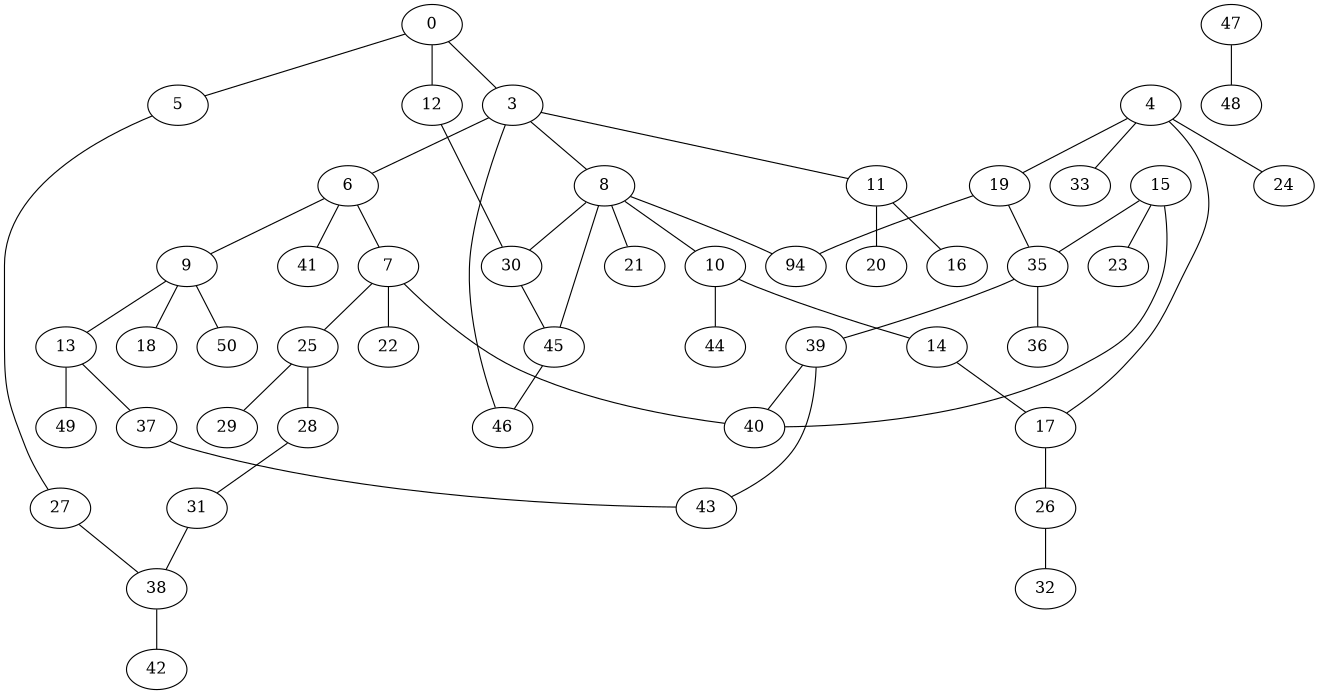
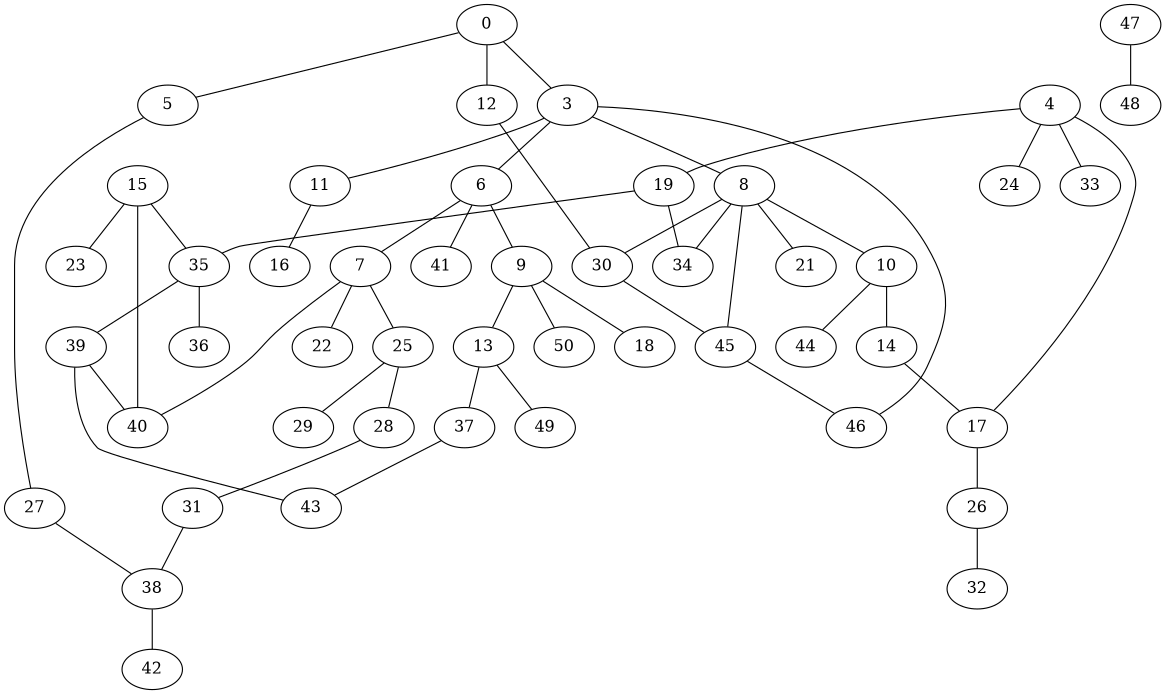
  graph {
    n1 [label=0]
    3
    5
    12
    6
    8
    11
    46
    27
    30
    4
    17
    19
    24
    33
    15
    40
    23
    35
    7
    9
    41
    10
    21
-   34 [label=94]
+   34
    45
    16
-   20
    38
    26
    47
    48
    36
    39
    22
    25
    13
    18
    50
    14
    44
    32
    42
    28
    29
    37
    49
    31
    43
    n1 -- 3
    n1 -- 5
    n1 -- 12
    3 -- 6
    3 -- 8
    3 -- 11
    3 -- 46
    5 -- 27
    12 -- 30
    6 -- 7
    6 -- 9
    6 -- 41
    8 -- 30
    8 -- 10
    8 -- 21
    8 -- 34
    8 -- 45
    11 -- 16
-   11 -- 20
    27 -- 38
    30 -- 45
    4 -- 17
    4 -- 19
    4 -- 24
    4 -- 33
    17 -- 26
    19 -- 35
    19 -- 34
    15 -- 40
    15 -- 23
    15 -- 35
    35 -- 36
    35 -- 39
    7 -- 40
    7 -- 22
    7 -- 25
    9 -- 13
    9 -- 18
    9 -- 50
    10 -- 14
    10 -- 44
    45 -- 46
    38 -- 42
    26 -- 32
    47 -- 48
    39 -- 40
    39 -- 43
    25 -- 28
    25 -- 29
    13 -- 37
    13 -- 49
    14 -- 17
    28 -- 31
    37 -- 43
    31 -- 38
  }
